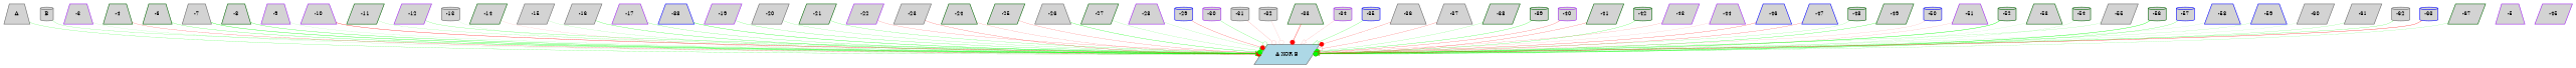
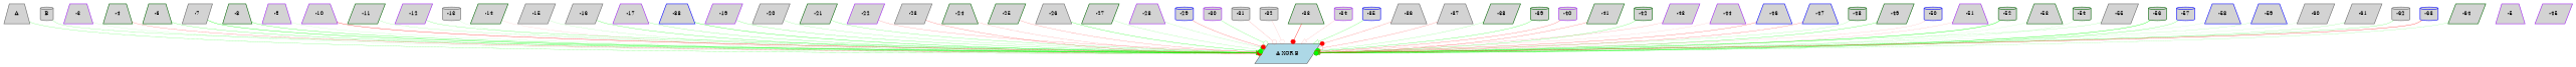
  digraph {
    node [color=darkgreen fillcolor=lightgray fontsize=9 shape=trapezium style=filled]
    edge [arrowhead=dot color=green style=solid]
    A [color=gray40 height=0.2 width=0.2]
    "A XOR B" [color=gray40 fillcolor=lightblue height=0.2 shape=parallelogram width=0.2]
    B [color=gray40 height=0.2 shape=cylinder width=0.2]
    -3 [color=purple height=0.2 width=0.2]
    -4 [height=0.2 width=0.2]
    -5 [color=purple height=0.2 width=0.2]
    -6 [height=0.2 width=0.2]
-   -7 [color=gray40 height=0.2 width=0.2]
+   -7 [color=gray40 height=0.2 shape=parallelogram width=0.2]
    -8 [height=0.2 width=0.2]
    -9 [color=purple height=0.2 width=0.2]
    -10 [color=purple height=0.2 width=0.2]
    -11 [height=0.2 shape=parallelogram width=0.2]
    -12 [color=purple height=0.2 shape=parallelogram width=0.2]
    -13 [color=gray40 height=0.2 shape=cylinder width=0.2]
    -14 [height=0.2 shape=parallelogram width=0.2]
    -15 [color=gray40 height=0.2 shape=parallelogram width=0.2]
    -16 [color=gray40 height=0.2 shape=parallelogram width=0.2]
    -17 [color=purple height=0.2 width=0.2]
    n19 [color=blue height=0.2 label=-88 width=0.2]
    -19 [color=purple height=0.2 shape=parallelogram width=0.2]
    -20 [color=gray40 height=0.2 shape=parallelogram width=0.2]
    -21 [height=0.2 shape=parallelogram width=0.2]
    -22 [color=purple height=0.2 shape=parallelogram width=0.2]
    -23 [color=gray40 height=0.2 shape=parallelogram width=0.2]
    -24 [height=0.2 width=0.2]
    -25 [height=0.2 shape=parallelogram width=0.2]
    -26 [color=gray40 height=0.2 width=0.2]
    -27 [height=0.2 shape=parallelogram width=0.2]
    -28 [color=purple height=0.2 width=0.2]
    -29 [color=blue height=0.2 shape=cylinder width=0.2]
    -30 [color=purple height=0.2 shape=cylinder width=0.2]
    -31 [color=gray40 height=0.2 shape=cylinder width=0.2]
    -32 [color=gray40 height=0.2 shape=cylinder width=0.2]
    -33 [height=0.2 width=0.2]
    -34 [color=purple height=0.2 shape=cylinder width=0.2]
    -35 [color=blue height=0.2 shape=cylinder width=0.2]
    -36 [color=gray40 height=0.2 width=0.2]
    -37 [color=gray40 height=0.2 width=0.2]
    -38 [height=0.2 shape=parallelogram width=0.2]
    -39 [height=0.2 shape=cylinder width=0.2]
    -40 [color=purple height=0.2 shape=cylinder width=0.2]
    -41 [height=0.2 shape=parallelogram width=0.2]
    -42 [height=0.2 shape=cylinder width=0.2]
    -43 [color=purple height=0.2 shape=parallelogram width=0.2]
    -44 [color=purple height=0.2 width=0.2]
    -45 [color=purple height=0.2 shape=parallelogram width=0.2]
    -46 [color=blue height=0.2 width=0.2]
    -47 [color=blue height=0.2 width=0.2]
    -48 [height=0.2 shape=cylinder width=0.2]
    -49 [height=0.2 shape=parallelogram width=0.2]
    -50 [color=blue height=0.2 shape=cylinder width=0.2]
    -51 [color=purple height=0.2 width=0.2]
    -52 [height=0.2 shape=cylinder width=0.2]
    -53 [height=0.2 width=0.2]
    -54 [height=0.2 shape=cylinder width=0.2]
    -55 [color=gray40 height=0.2 shape=parallelogram width=0.2]
    -56 [height=0.2 shape=cylinder width=0.2]
    -57 [color=blue height=0.2 shape=cylinder width=0.2]
    -58 [color=blue height=0.2 width=0.2]
    -59 [color=blue height=0.2 width=0.2]
    -60 [color=gray40 height=0.2 shape=parallelogram width=0.2]
    -61 [color=gray40 height=0.2 shape=parallelogram width=0.2]
    -62 [color=gray40 height=0.2 shape=cylinder width=0.2]
    -63 [color=blue height=0.2 shape=cylinder width=0.2]
-   -64 [height=0.2 shape=parallelogram width=0.2 label=-67]
+   -64 [height=0.2 shape=parallelogram width=0.2]
    A -> "A XOR B" [penwidth=0.3065755092058702]
    B -> "A XOR B" [penwidth=0.263409098989452]
    -3 -> "A XOR B" [arrowhead=onormal penwidth=0.12169184825003901 style=bold]
    -4 -> "A XOR B" [color=red penwidth=0.28964436562052137]
    -6 -> "A XOR B" [penwidth=0.38098527167061935 style=bold]
    -7 -> "A XOR B" [arrowhead=onormal penwidth=0.6001484425735281 style=bold]
    -8 -> "A XOR B" [penwidth=0.4711927963222733 style=bold]
    -9 -> "A XOR B" [penwidth=0.12784869321012152 style=bold]
    -10 -> "A XOR B" [color=red penwidth=0.5343169413056155]
    -11 -> "A XOR B" [arrowhead=onormal penwidth=0.19564614031258953 style=bold]
    -12 -> "A XOR B" [arrowhead=onormal penwidth=0.3279134889092464 style=bold]
    -13 -> "A XOR B" [arrowhead=odot penwidth=0.10350257347334767]
    -14 -> "A XOR B" [arrowhead=odot color=red penwidth=0.10592974472407242 style=bold]
    -15 -> "A XOR B" [arrowhead=onormal penwidth=0.16428224657139312 style=bold]
    -16 -> "A XOR B" [arrowhead=odot penwidth=0.43575766018842876 style=bold]
    -17 -> "A XOR B" [arrowhead=onormal penwidth=0.3138173025937066]
    n19 -> "A XOR B" [arrowhead=onormal penwidth=0.5476050295897276 style=bold]
    -19 -> "A XOR B" [penwidth=0.3291590658358821]
    -20 -> "A XOR B" [arrowhead=odot penwidth=0.22887875976347188]
    -21 -> "A XOR B" [arrowhead=odot penwidth=0.3206500257093787 style=bold]
    -22 -> "A XOR B" [arrowhead=odot color=red penwidth=0.2324966958110357]
    -23 -> "A XOR B" [arrowhead=odot color=red penwidth=0.3146084838666704]
    -24 -> "A XOR B" [color=red penwidth=0.1841112762504702]
    -25 -> "A XOR B" [arrowhead=onormal color=red penwidth=0.25285099837132063 style=bold]
    -26 -> "A XOR B" [penwidth=0.4805269236645807 style=bold]
    -27 -> "A XOR B" [arrowhead=odot penwidth=0.21000855026149168]
    -28 -> "A XOR B" [penwidth=0.18276098991428066 style=bold]
    -29 -> "A XOR B" [color=red penwidth=0.3417617928544261 style=bold]
    -30 -> "A XOR B" [arrowhead=odot penwidth=0.34012234413319387]
    -31 -> "A XOR B" [arrowhead=odot color=red penwidth=0.17965174212626758]
    -32 -> "A XOR B" [arrowhead=odot color=red penwidth=0.12339350671087912]
    -33 -> "A XOR B" [color=red penwidth=0.5885421321158482]
    -34 -> "A XOR B" [arrowhead=onormal color=red penwidth=0.13660423366769403]
    -35 -> "A XOR B" [arrowhead=onormal penwidth=0.35122530031045174]
    -36 -> "A XOR B" [color=red penwidth=0.2740308687485038]
    -37 -> "A XOR B" [arrowhead=onormal color=red penwidth=0.27772444605742774]
    -38 -> "A XOR B" [penwidth=0.2374846726052161]
    -39 -> "A XOR B" [penwidth=0.4287799682930491]
    -40 -> "A XOR B" [arrowhead=onormal color=red penwidth=0.3282396414102826]
    -41 -> "A XOR B" [arrowhead=odot color=red penwidth=0.3189751806477842 style=bold]
    -42 -> "A XOR B" [arrowhead=onormal penwidth=0.3668936497638986]
    -43 -> "A XOR B" [arrowhead=onormal color=red penwidth=0.18018922839871326 style=bold]
    -44 -> "A XOR B" [arrowhead=onormal color=red penwidth=0.10734416502672771]
    -46 -> "A XOR B" [arrowhead=onormal color=red penwidth=0.36077114308438296]
    -47 -> "A XOR B" [arrowhead=onormal color=red penwidth=0.3189624082308504]
    -48 -> "A XOR B" [penwidth=0.20670241235658296 style=bold]
    -49 -> "A XOR B" [arrowhead=onormal penwidth=0.43505180064918236]
    -50 -> "A XOR B" [arrowhead=onormal color=red penwidth=0.1313915143721102 style=bold]
    -51 -> "A XOR B" [color=red penwidth=0.13694843033669785 style=bold]
    -52 -> "A XOR B" [arrowhead=odot penwidth=0.7018013182720674 style=bold]
    -53 -> "A XOR B" [penwidth=0.1128234108737361 style=bold]
    -54 -> "A XOR B" [penwidth=0.13768978383850938 style=bold]
    -55 -> "A XOR B" [arrowhead=odot penwidth=0.19915857163241552 style=bold]
    -56 -> "A XOR B" [arrowhead=odot penwidth=0.638635933243032 style=bold]
    -57 -> "A XOR B" [arrowhead=odot penwidth=0.3561633361470721]
    -58 -> "A XOR B" [arrowhead=odot penwidth=0.11245909064442292 style=bold]
    -59 -> "A XOR B" [arrowhead=onormal penwidth=0.18630249854043318 style=bold]
    -60 -> "A XOR B" [arrowhead=onormal penwidth=0.11026851118610345 style=bold]
    -61 -> "A XOR B" [arrowhead=odot penwidth=0.23623223219450065 style=bold]
    -62 -> "A XOR B" [penwidth=0.32578906650971456]
    -63 -> "A XOR B" [color=red penwidth=0.4974525749575299]
    -64 -> "A XOR B" [penwidth=0.2055698697235646 style=bold]
  }
